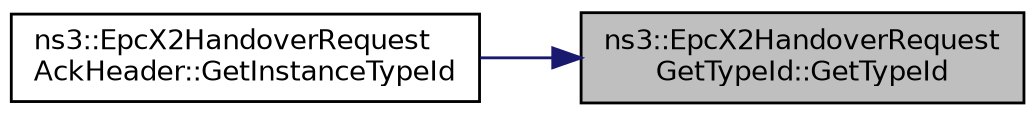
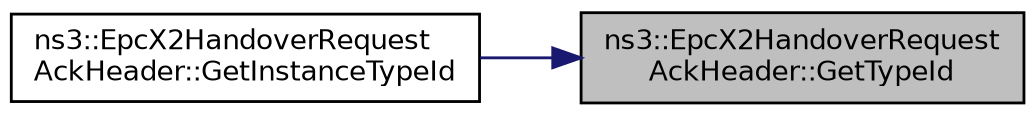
  digraph {
    rankdir=RL
    node [color=black fontname=Helvetica fontsize=10 shape=record style=filled]
-   n1 [fillcolor=grey75 fontcolor=black height=0.2 label="ns3::EpcX2HandoverRequest\lGetTypeId::GetTypeId" width=0.4]
+   n1 [fillcolor=grey75 fontcolor=black height=0.2 label="ns3::EpcX2HandoverRequest\lAckHeader::GetTypeId" width=0.4]
    n2 [fillcolor=white height=0.2 label="ns3::EpcX2HandoverRequest\lAckHeader::GetInstanceTypeId" width=0.4]
    n1 -> n2 [color=midnightblue dir=back fontname=Helvetica fontsize=10 labelfontname=Helvetica labelfontsize=10 style=solid]
  }
